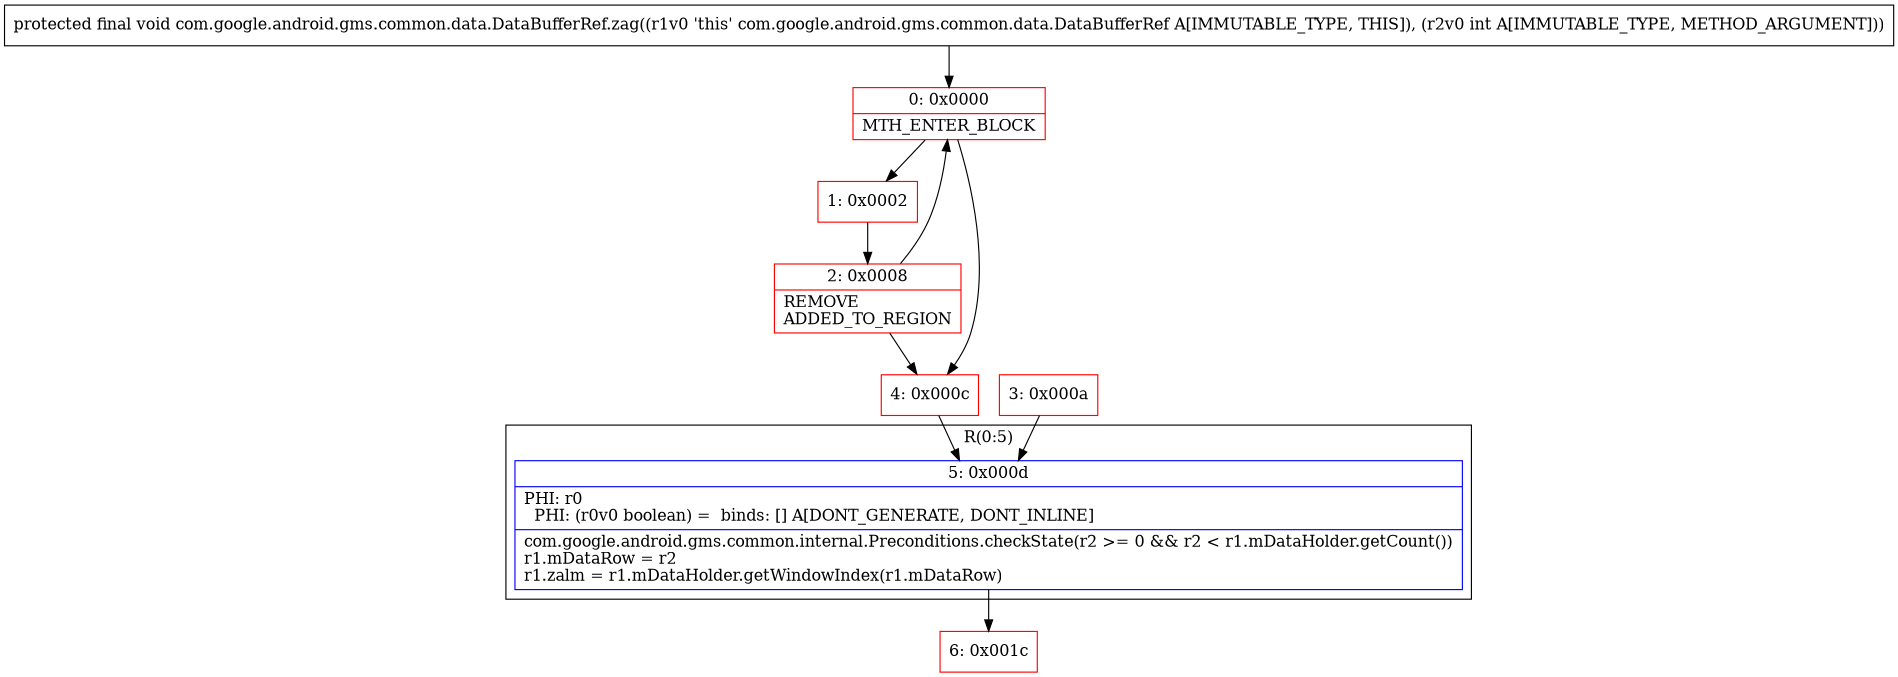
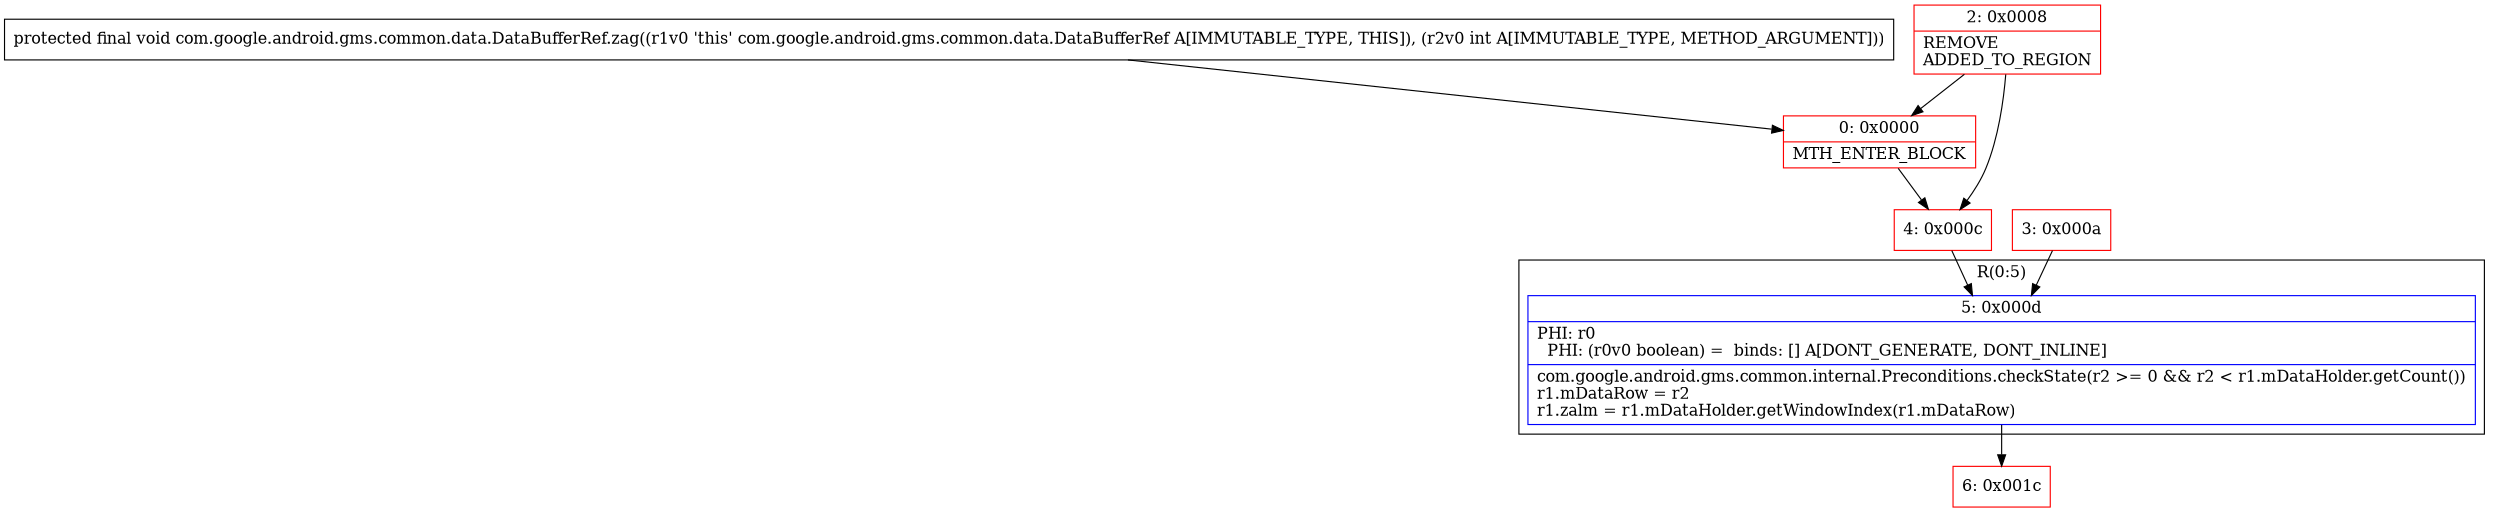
  digraph {
    node [color=red shape=record]
    n1 [color=blue label="{5\:\ 0x000d|PHI: r0 \l  PHI: (r0v0 boolean) =  binds: [] A[DONT_GENERATE, DONT_INLINE]\l|com.google.android.gms.common.internal.Preconditions.checkState(r2 \>= 0 && r2 \< r1.mDataHolder.getCount())\lr1.mDataRow = r2\lr1.zalm = r1.mDataHolder.getWindowIndex(r1.mDataRow)\l}"]
    n2 [label="{6\:\ 0x001c}"]
    n3 [label="{0\:\ 0x0000|MTH_ENTER_BLOCK\l}"]
-   n4 [label="{1\:\ 0x0002}"]
    n5 [label="{4\:\ 0x000c}"]
    n6 [label="{2\:\ 0x0008|REMOVE\lADDED_TO_REGION\l}"]
    n7 [label="{3\:\ 0x000a}"]
    n8 [label="{protected final void com.google.android.gms.common.data.DataBufferRef.zag((r1v0 'this' com.google.android.gms.common.data.DataBufferRef A[IMMUTABLE_TYPE, THIS]), (r2v0 int A[IMMUTABLE_TYPE, METHOD_ARGUMENT])) }" color=""]
    subgraph cluster_1 {
      label="R(0:5)"
      n1
    }
    n1 -> n2
-   n3 -> n4
    n3 -> n5
-   n4 -> n6
    n5 -> n1
    n6 -> n3
    n6 -> n5
    n7 -> n1
    n8 -> n3
  }
